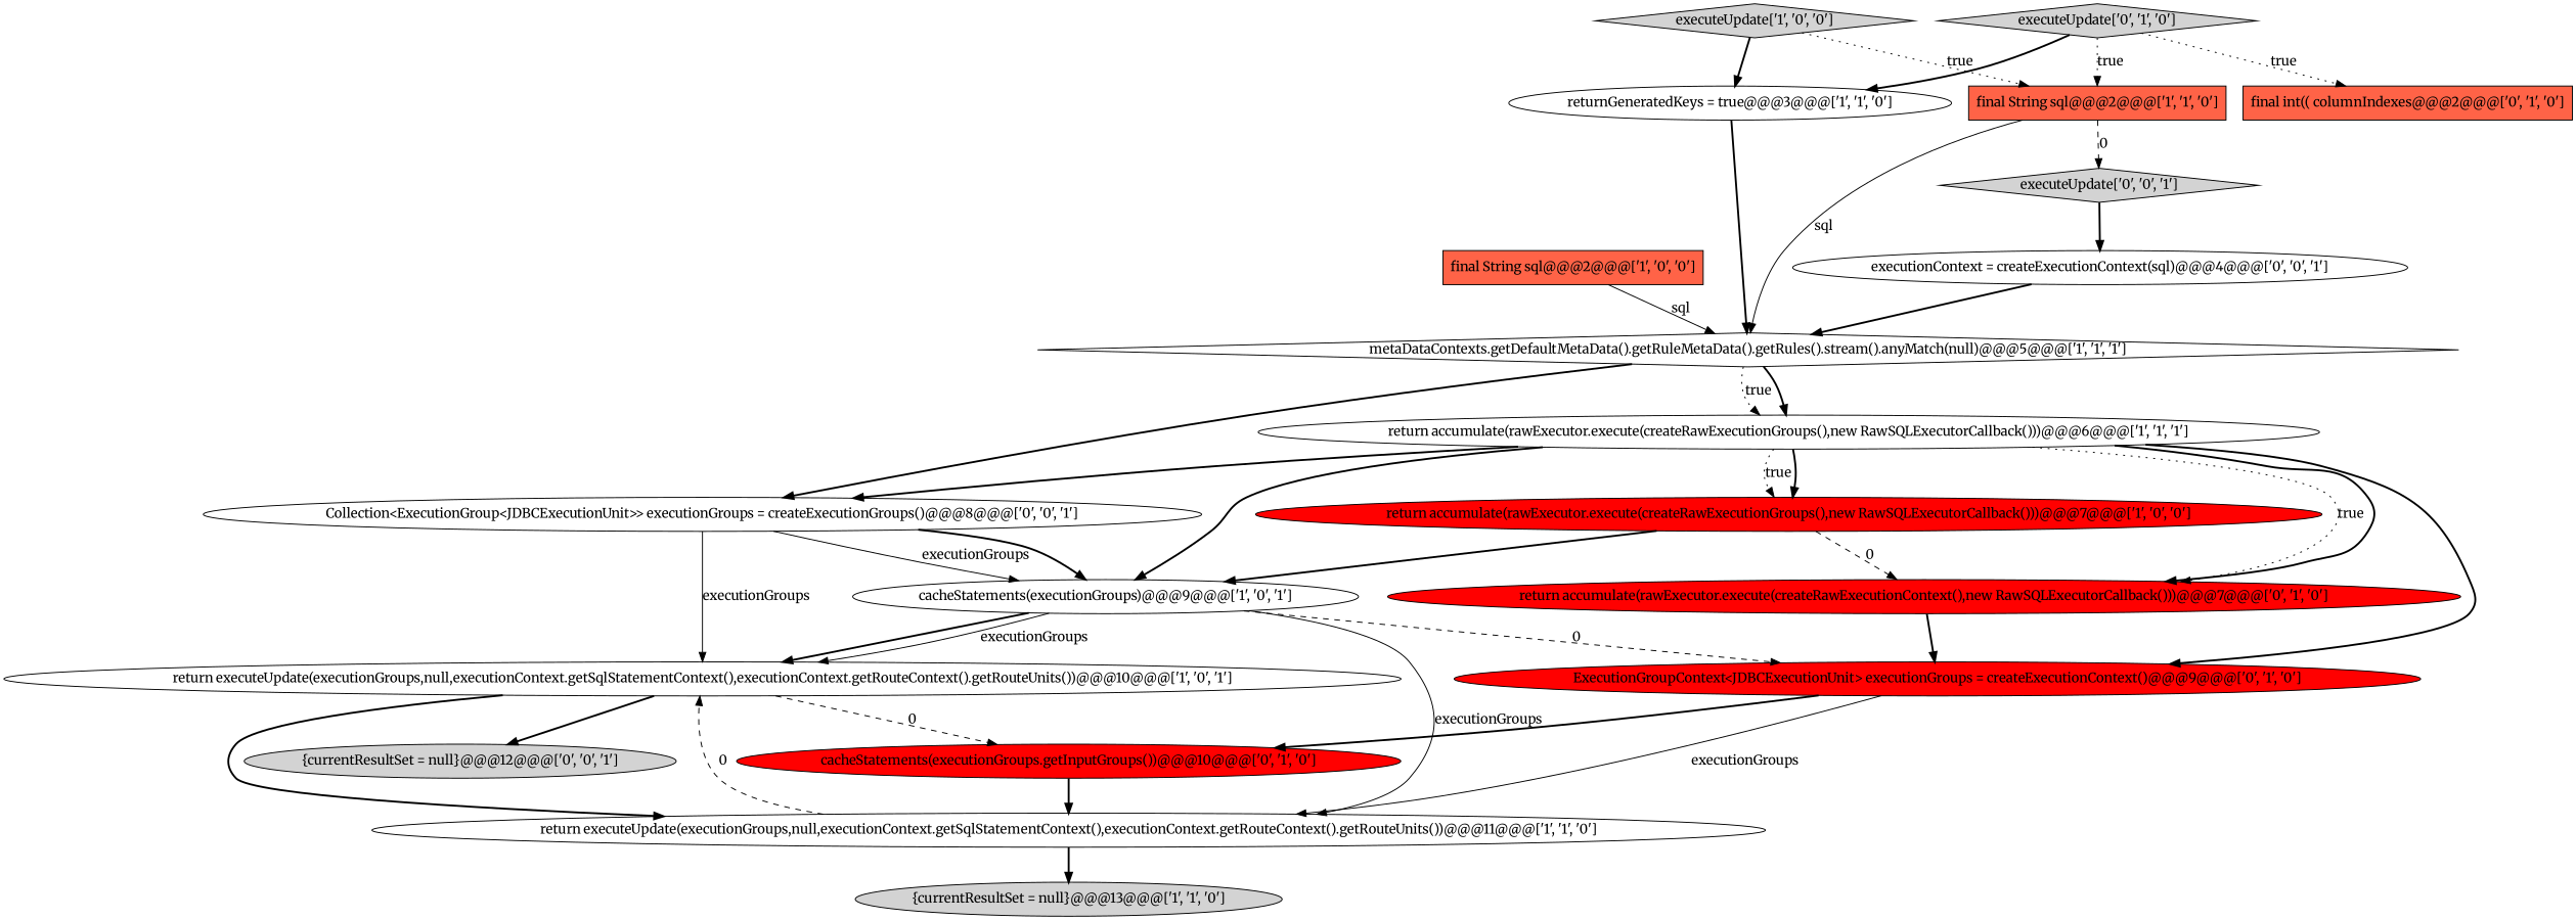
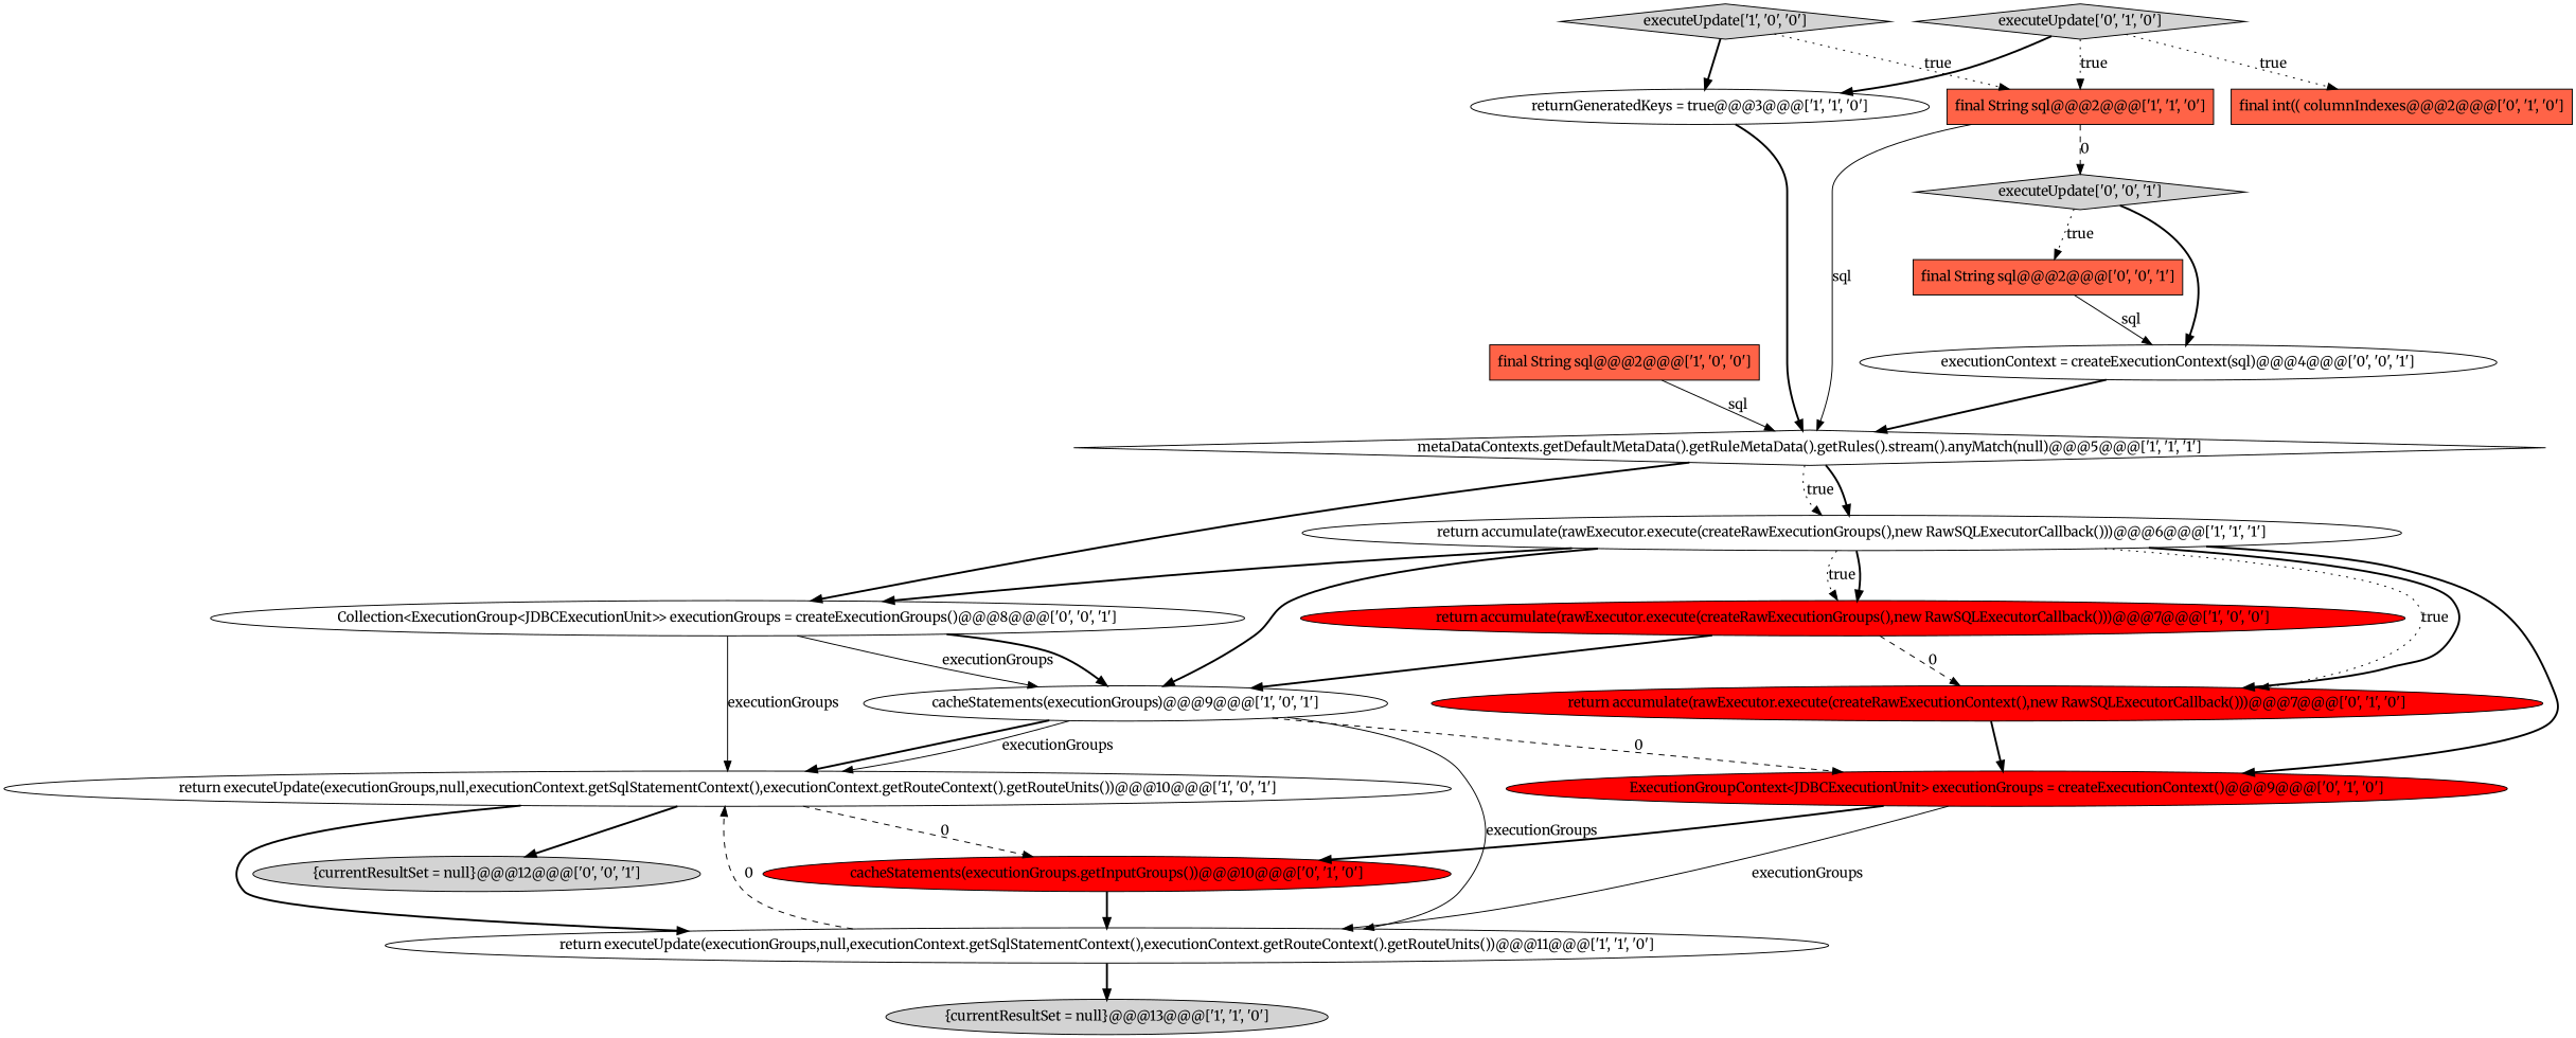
  digraph {
    fontname=Merriweather
    node [fillcolor=white fontname=Merriweather shape=ellipse style=filled]
    edge [fontname=Merriweather style=bold]
    n1 [label="executionContext = createExecutionContext(sql)@@@4@@@['0', '0', '1']"]
    n2 [label="metaDataContexts.getDefaultMetaData().getRuleMetaData().getRules().stream().anyMatch(null)@@@5@@@['1', '1', '1']" shape=diamond]
    n3 [label="Collection<ExecutionGroup<JDBCExecutionUnit>> executionGroups = createExecutionGroups()@@@8@@@['0', '0', '1']"]
    n4 [label="return accumulate(rawExecutor.execute(createRawExecutionGroups(),new RawSQLExecutorCallback()))@@@6@@@['1', '1', '1']"]
+   n5 [fillcolor=tomato label="final String sql@@@2@@@['0', '0', '1']" shape=box]
    n6 [label="cacheStatements(executionGroups)@@@9@@@['1', '0', '1']"]
    n7 [label="return executeUpdate(executionGroups,null,executionContext.getSqlStatementContext(),executionContext.getRouteContext().getRouteUnits())@@@10@@@['1', '0', '1']"]
    n8 [label="return executeUpdate(executionGroups,null,executionContext.getSqlStatementContext(),executionContext.getRouteContext().getRouteUnits())@@@11@@@['1', '1', '0']"]
    n9 [fillcolor=red label="ExecutionGroupContext<JDBCExecutionUnit> executionGroups = createExecutionContext()@@@9@@@['0', '1', '0']"]
    n10 [fillcolor=lightgray label="{currentResultSet = null}@@@12@@@['0', '0', '1']"]
    n11 [fillcolor=red label="cacheStatements(executionGroups.getInputGroups())@@@10@@@['0', '1', '0']"]
    n12 [fillcolor=lightgray label="{currentResultSet = null}@@@13@@@['1', '1', '0']"]
    n13 [fillcolor=red label="return accumulate(rawExecutor.execute(createRawExecutionGroups(),new RawSQLExecutorCallback()))@@@7@@@['1', '0', '0']"]
    n14 [fillcolor=red label="return accumulate(rawExecutor.execute(createRawExecutionContext(),new RawSQLExecutorCallback()))@@@7@@@['0', '1', '0']"]
    n15 [fillcolor=tomato label="final String sql@@@2@@@['1', '0', '0']" shape=box]
    n16 [fillcolor=lightgray label="executeUpdate['1', '0', '0']" shape=diamond]
    n17 [label="returnGeneratedKeys = true@@@3@@@['1', '1', '0']"]
    n18 [fillcolor=tomato label="final String sql@@@2@@@['1', '1', '0']" shape=box]
    n19 [fillcolor=lightgray label="executeUpdate['0', '0', '1']" shape=diamond]
    n20 [fillcolor=tomato label="final int(( columnIndexes@@@2@@@['0', '1', '0']" shape=box]
    n21 [fillcolor=lightgray label="executeUpdate['0', '1', '0']" shape=diamond]
    n1 -> n2
    n2 -> n3
    n2 -> n4
    n2 -> n4 [label=true style=dotted]
    n3 -> n6 [label=executionGroups style=solid]
    n3 -> n6
    n3 -> n7 [label=executionGroups style=solid]
    n4 -> n3
    n4 -> n6
    n4 -> n9
    n4 -> n13
    n4 -> n13 [label=true style=dotted]
    n4 -> n14 [label=true style=dotted]
    n4 -> n14
+   n5 -> n1 [label=sql style=solid]
    n6 -> n7
    n6 -> n7 [label=executionGroups style=solid]
    n6 -> n8 [label=executionGroups style=solid]
    n6 -> n9 [label=0 style=dashed]
    n7 -> n8
    n7 -> n10
    n7 -> n11 [label=0 style=dashed]
    n8 -> n7 [label=0 style=dashed]
    n8 -> n12
    n9 -> n8 [label=executionGroups style=solid]
    n9 -> n11
    n11 -> n8
    n13 -> n6
    n13 -> n14 [label=0 style=dashed]
    n14 -> n9
    n15 -> n2 [label=sql style=solid]
    n16 -> n17
    n16 -> n18 [label=true style=dotted]
    n17 -> n2
    n18 -> n2 [label=sql style=solid]
    n18 -> n19 [label=0 style=dashed]
    n19 -> n1
+   n19 -> n5 [label=true style=dotted]
    n21 -> n17
    n21 -> n18 [label=true style=dotted]
    n21 -> n20 [label=true style=dotted]
  }
